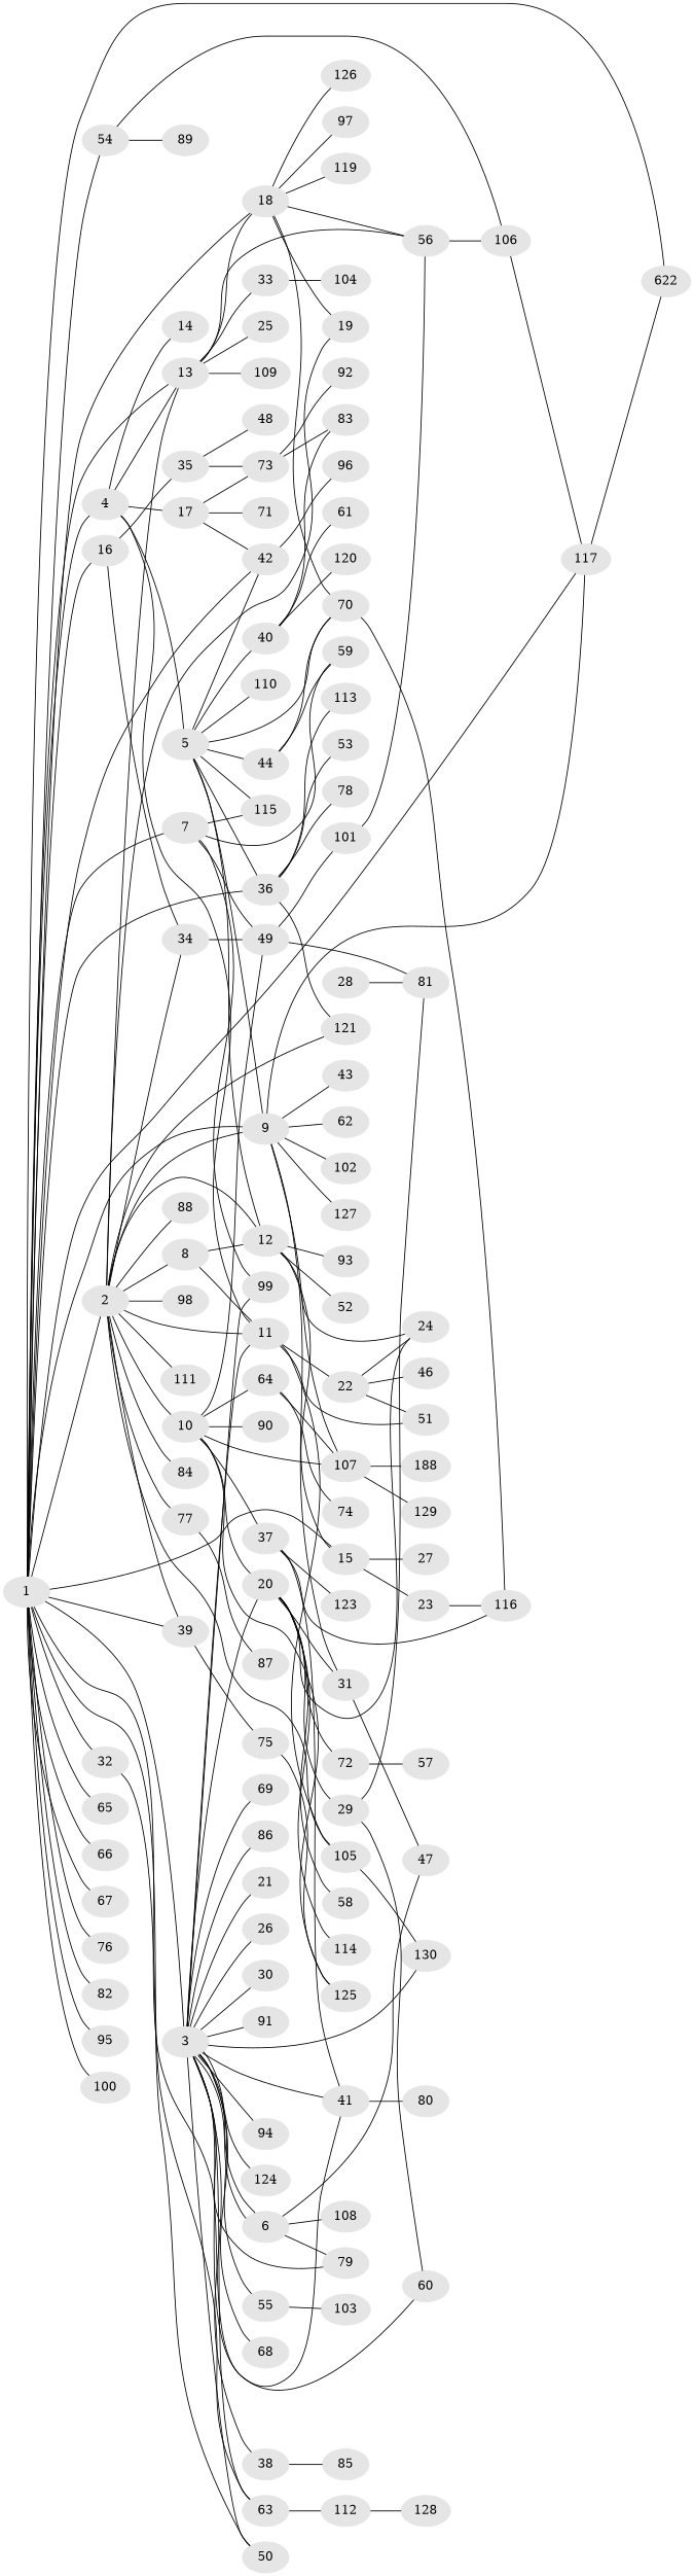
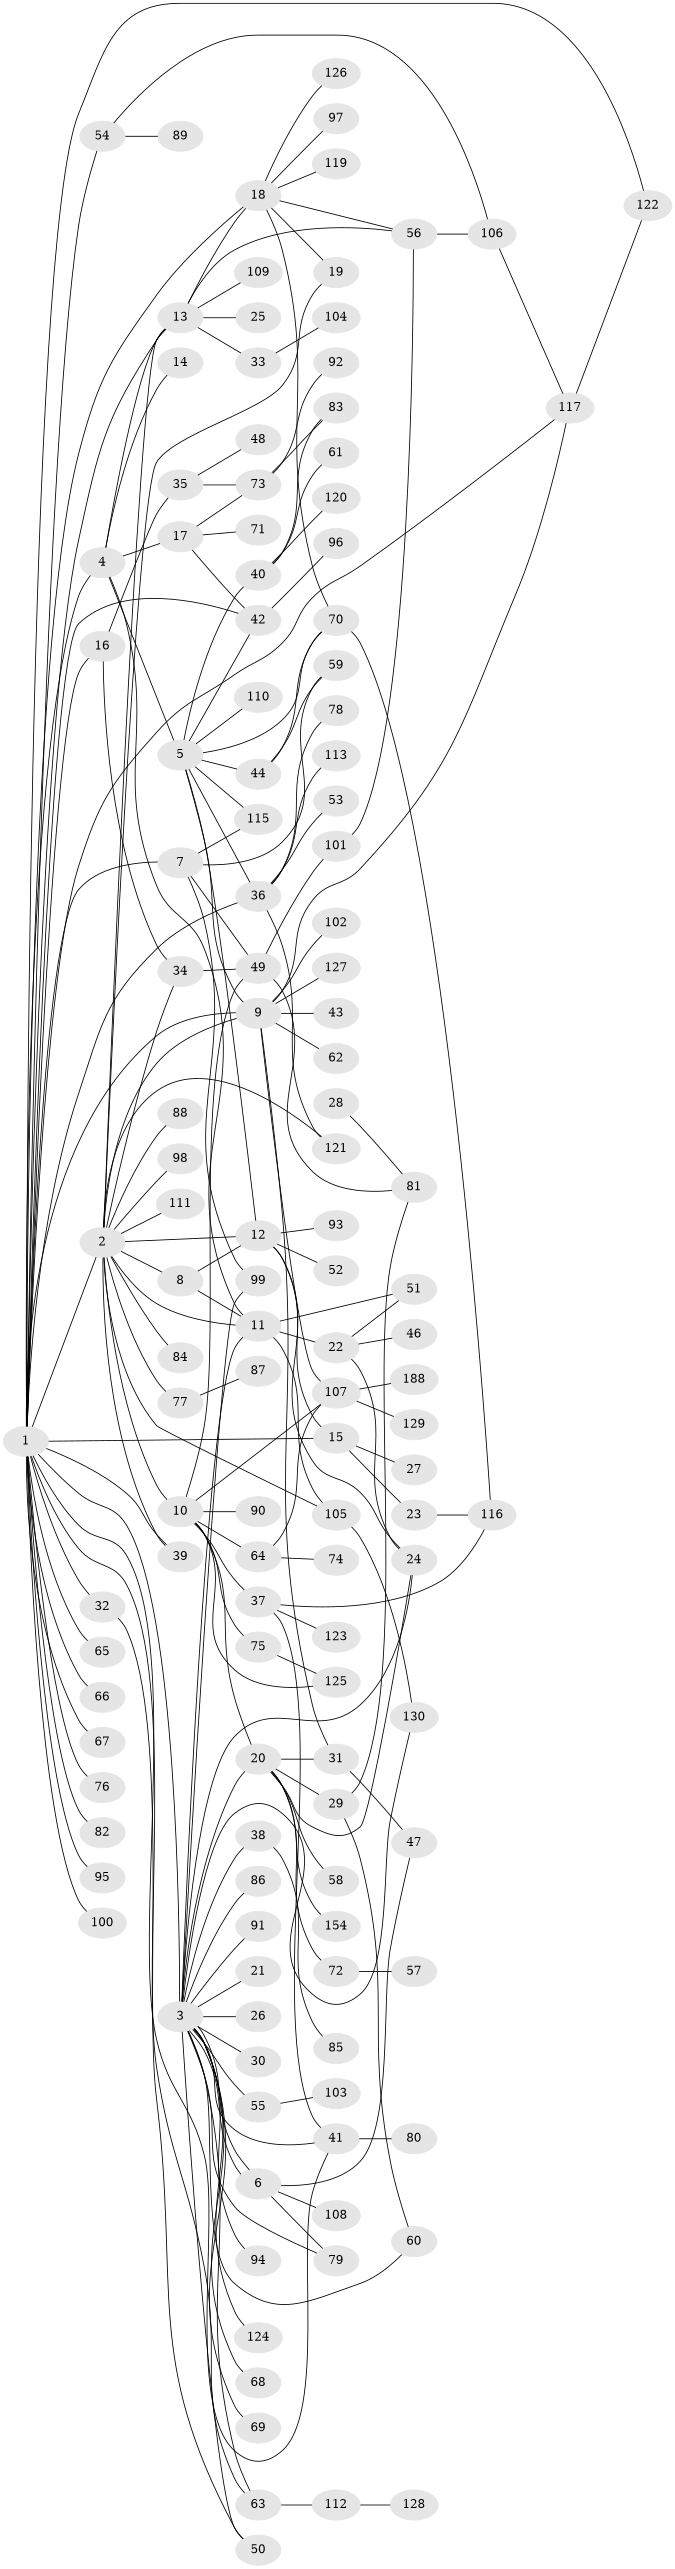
  graph {
    rankdir=LR
    node [color=gray90 style=filled]
    1
    2
    3
    4
    7
    9
    13
    15
    16
    18
    32
    36
    39
    41
    42
    54
    65
    66
    67
    76
    82
    95
    100
    117
-   122 [label=622]
+   122
    63
    8
    10
    11
    12
    19
    34
    77
    84
    88
    98
    105
    111
    121
    50
    6
    20
    21
    24
    26
    30
    38
    55
    60
    68
    69
    86
    91
    94
    99
    124
    130
    79
    5
    14
    17
    115
    49
    59
    31
    43
    62
    102
    107
    127
    25
    33
    56
    109
    23
    27
    35
    70
    97
    119
    126
    53
    78
    113
    80
    96
    89
    106
    37
    64
    75
    90
    125
    22
    51
    52
    93
    87
    47
    108
    29
    58
    72
-   114
+   114 [label=154]
    28
    81
    85
    103
    112
    40
    44
    110
    71
    73
    61
    83
    120
    116
    101
    n120 [label=188]
    129
    123
    74
    46
    104
    48
    92
    57
    128
    1 -- 2
    1 -- 3
    1 -- 4
    1 -- 7
    1 -- 9
    1 -- 13
    1 -- 15
    1 -- 16
    1 -- 18
    1 -- 32
    1 -- 36
    1 -- 39
    1 -- 41
    1 -- 42
    1 -- 54
    1 -- 65
    1 -- 66
    1 -- 67
    1 -- 76
    1 -- 82
    1 -- 95
    1 -- 100
    1 -- 117
    1 -- 122
    1 -- 63
    2 -- 9
    2 -- 13
    2 -- 39
    2 -- 8
    2 -- 10
    2 -- 11
    2 -- 12
    2 -- 19
    2 -- 34
    2 -- 77
    2 -- 84
    2 -- 88
    2 -- 98
    2 -- 105
    2 -- 111
    2 -- 121
    3 -- 41
    3 -- 63
    3 -- 11
    3 -- 50
    3 -- 6
    3 -- 6
    3 -- 20
    3 -- 21
+   3 -- 24
    3 -- 26
    3 -- 30
    3 -- 38
    3 -- 55
    3 -- 60
    3 -- 68
    3 -- 69
    3 -- 86
    3 -- 91
    3 -- 94
    3 -- 99
    3 -- 124
    3 -- 130
    3 -- 79
    4 -- 13
    4 -- 11
    4 -- 5
    4 -- 14
    4 -- 17
    7 -- 99
    7 -- 115
    7 -- 49
    7 -- 59
    9 -- 117
    9 -- 31
    9 -- 43
    9 -- 62
    9 -- 102
    9 -- 107
    9 -- 127
    13 -- 18
    13 -- 25
    13 -- 33
    13 -- 56
    13 -- 109
    15 -- 23
    15 -- 27
    16 -- 34
    16 -- 35
    18 -- 19
    18 -- 56
    18 -- 70
    18 -- 97
    18 -- 119
    18 -- 126
    32 -- 50
    36 -- 121
    36 -- 53
    36 -- 78
    36 -- 113
    41 -- 80
    42 -- 96
    54 -- 89
    54 -- 106
    117 -- 122
    63 -- 112
    8 -- 11
    8 -- 12
    10 -- 20
    10 -- 49
    10 -- 107
    10 -- 37
    10 -- 64
-   39 -- 75
+   10 -- 75
    10 -- 90
    10 -- 125
    11 -- 105
    11 -- 22
    11 -- 51
    12 -- 15
    12 -- 24
    12 -- 52
    12 -- 93
    34 -- 49
    77 -- 87
    105 -- 130
    6 -- 79
    6 -- 47
    6 -- 108
    20 -- 24
    20 -- 31
    20 -- 29
    20 -- 58
    20 -- 72
    20 -- 114
    38 -- 85
    55 -- 103
    5 -- 9
    5 -- 36
    5 -- 42
    5 -- 12
    5 -- 115
    5 -- 70
    5 -- 40
    5 -- 44
    5 -- 110
    17 -- 42
    17 -- 71
    17 -- 73
    49 -- 81
    49 -- 101
    31 -- 47
    107 -- n120
    107 -- 129
    33 -- 104
    56 -- 106
    23 -- 116
    35 -- 73
    35 -- 48
    70 -- 116
    106 -- 117
    37 -- 41
    37 -- 116
    37 -- 123
    64 -- 107
    64 -- 74
    75 -- 125
    22 -- 24
    22 -- 51
    22 -- 46
    29 -- 60
    29 -- 81
    72 -- 57
    28 -- 81
    112 -- 128
    40 -- 61
    40 -- 83
    40 -- 120
    44 -- 59
    44 -- 70
    73 -- 83
    73 -- 92
    101 -- 56
  }
